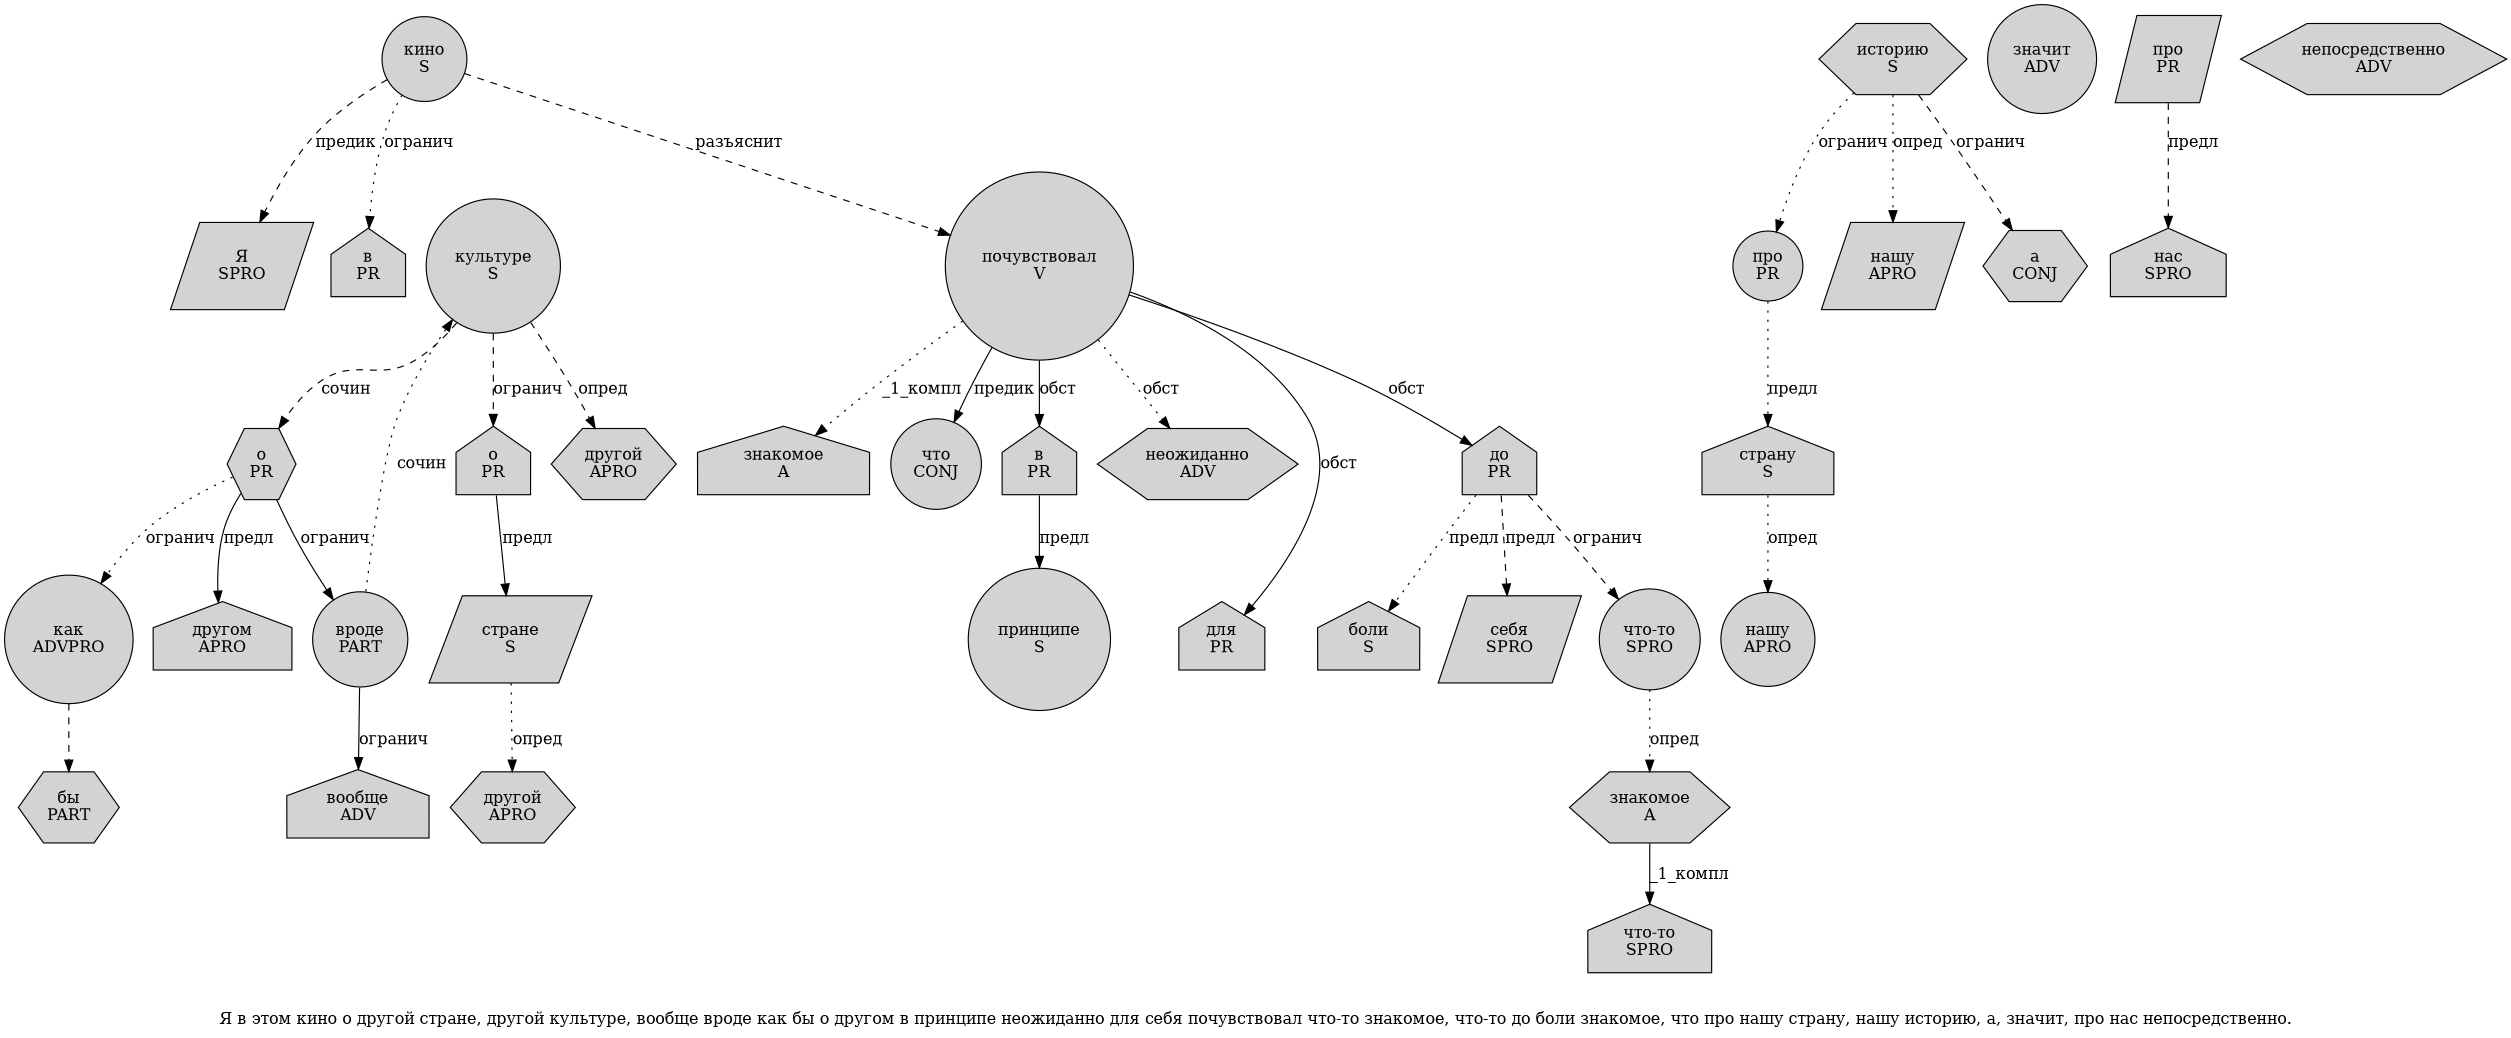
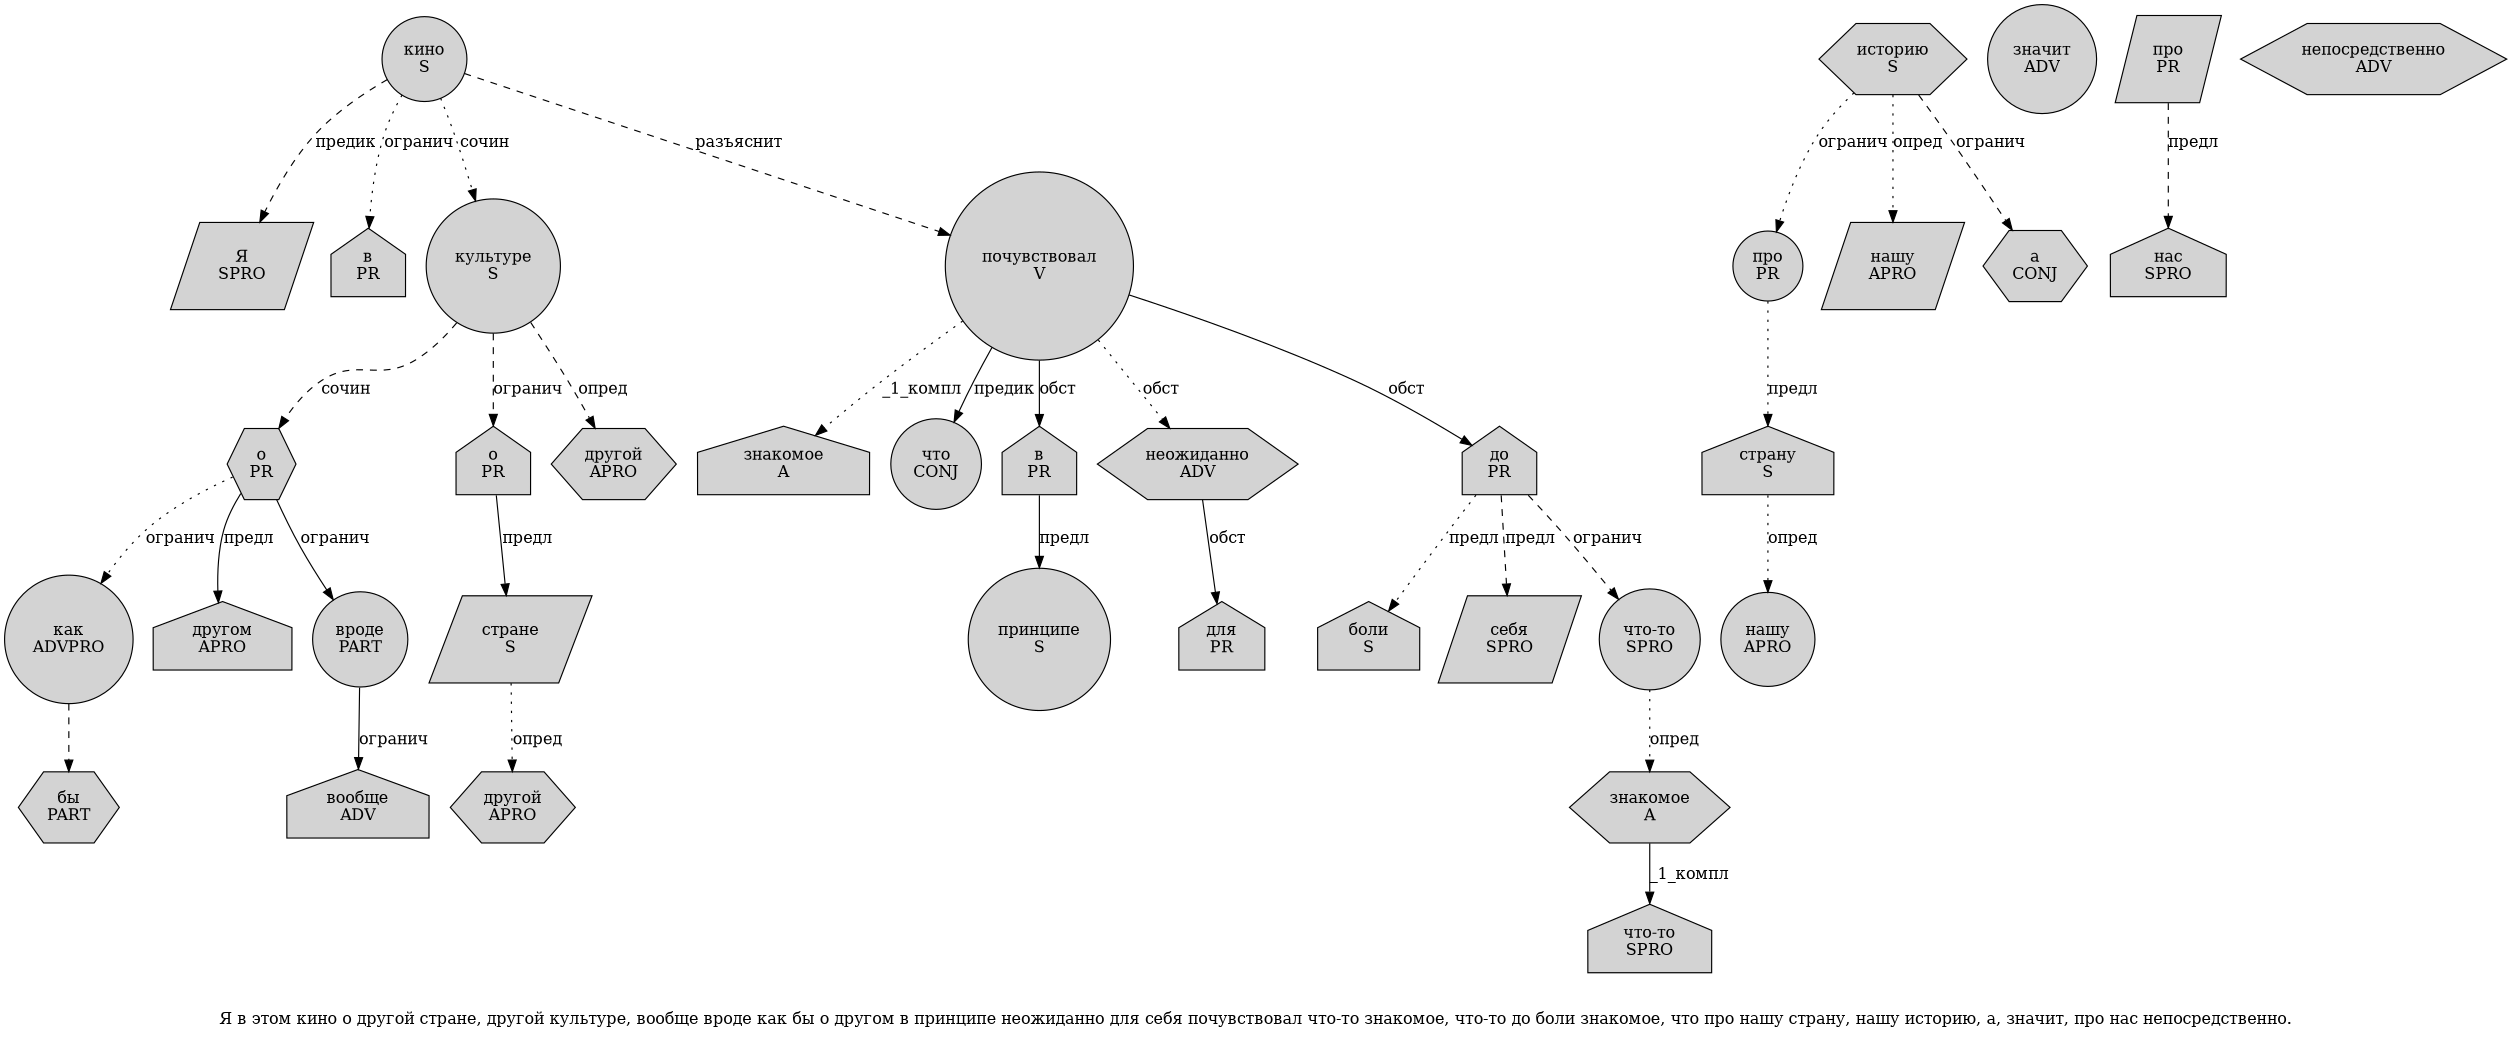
  digraph {
    label="Я в этом кино о другой стране, другой культуре, вообще вроде как бы о другом в принципе неожиданно для себя почувствовал что-то знакомое, что-то до боли знакомое, что про нашу страну, нашу историю, а, значит, про нас непосредственно."
    node [fillcolor=lightgray penwidth=1 shape=house style=filled]
    edge [style=dotted]
    n1 [label="Я\nSPRO" shape=parallelogram]
    n2 [label="в\nPR"]
    n3 [label="кино\nS" shape=circle]
    n4 [label="культуре\nS" shape=circle]
    n5 [label="почувствовал\nV" shape=circle]
    n6 [label="о\nPR"]
    n7 [label="другой\nAPRO" shape=hexagon]
    n8 [label="о\nPR" shape=hexagon]
    n9 [label="в\nPR"]
    n10 [label="неожиданно\nADV" shape=hexagon]
    n11 [label="для\nPR"]
    n12 [label="до\nPR"]
    n13 [label="знакомое\nA"]
    n14 [label="что\nCONJ" shape=circle]
    n15 [label="стране\nS" shape=parallelogram]
    n16 [label="другой\nAPRO" shape=hexagon]
    n17 [label="вроде\nPART" shape=circle]
    n18 [label="как\nADVPRO" shape=circle]
    n19 [label="другом\nAPRO"]
    n20 [label="вообще\nADV"]
    n21 [label="бы\nPART" shape=hexagon]
    n22 [label="принципе\nS" shape=circle]
    n23 [label="себя\nSPRO" shape=parallelogram]
    n24 [label="что-то\nSPRO" shape=circle]
    n25 [label="боли\nS"]
    n26 [label="знакомое\nA" shape=hexagon]
    n27 [label="что-то\nSPRO"]
    n28 [label="про\nPR" shape=circle]
    n29 [label="страну\nS"]
    n30 [label="нашу\nAPRO" shape=circle]
    n31 [label="нашу\nAPRO" shape=parallelogram]
    n32 [label="историю\nS" shape=hexagon]
    n33 [label="а\nCONJ" shape=hexagon]
    n34 [label="значит\nADV" shape=circle]
    n35 [label="про\nPR" shape=parallelogram]
    n36 [label="нас\nSPRO"]
    n37 [label="непосредственно\nADV" shape=hexagon]
    n3 -> n1 [label="предик" style=dashed]
    n3 -> n2 [label="огранич"]
-   n17 -> n4 [label="сочин"]
+   n3 -> n4 [label="сочин"]
    n3 -> n5 [label="разъяснит" style=dashed]
    n4 -> n6 [label="огранич" style=dashed]
    n4 -> n7 [label="опред" style=dashed]
    n4 -> n8 [label="сочин" style=dashed]
    n5 -> n9 [label="обст" style=solid]
    n5 -> n10 [label="обст"]
-   n5 -> n11 [label="обст" style=solid]
+   n10 -> n11 [label="обст" style=solid]
    n5 -> n12 [label="обст" style=solid]
    n5 -> n13 [label="_1_компл"]
    n5 -> n14 [label="предик" style=solid]
    n6 -> n15 [label="предл" style=solid]
    n8 -> n17 [label="огранич" style=solid]
    n8 -> n18 [label="огранич"]
    n8 -> n19 [label="предл" style=solid]
    n9 -> n22 [label="предл" style=solid]
    n12 -> n23 [label="предл" style=dashed]
    n12 -> n24 [label="огранич" style=dashed]
    n12 -> n25 [label="предл"]
    n15 -> n16 [label="опред"]
    n17 -> n20 [label="огранич" style=solid]
    n18 -> n21 [style=dashed]
    n24 -> n26 [label="опред"]
    n26 -> n27 [label="_1_компл" style=solid]
    n28 -> n29 [label="предл"]
    n29 -> n30 [label="опред"]
    n32 -> n28 [label="огранич"]
    n32 -> n31 [label="опред"]
    n32 -> n33 [label="огранич" style=dashed]
    n35 -> n36 [label="предл" style=dashed]
  }
